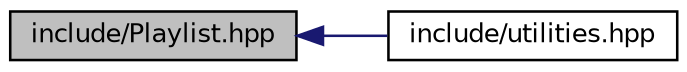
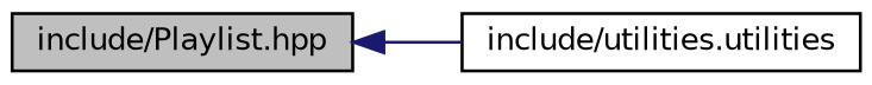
  digraph {
    rankdir=LR
    node [color=black fontname=Helvetica fontsize=10 shape=record style=filled]
    n1 [fillcolor=grey75 fontcolor=black height=0.2 label="include/Playlist.hpp" width=0.4]
-   n2 [fillcolor=white height=0.2 label="include/utilities.hpp" width=0.4]
+   n2 [fillcolor=white height=0.2 label="include/utilities.utilities" width=0.4]
    n1 -> n2 [color=midnightblue dir=back fontname=Helvetica fontsize=10 labelfontname=Helvetica labelfontsize=10 style=solid]
  }
